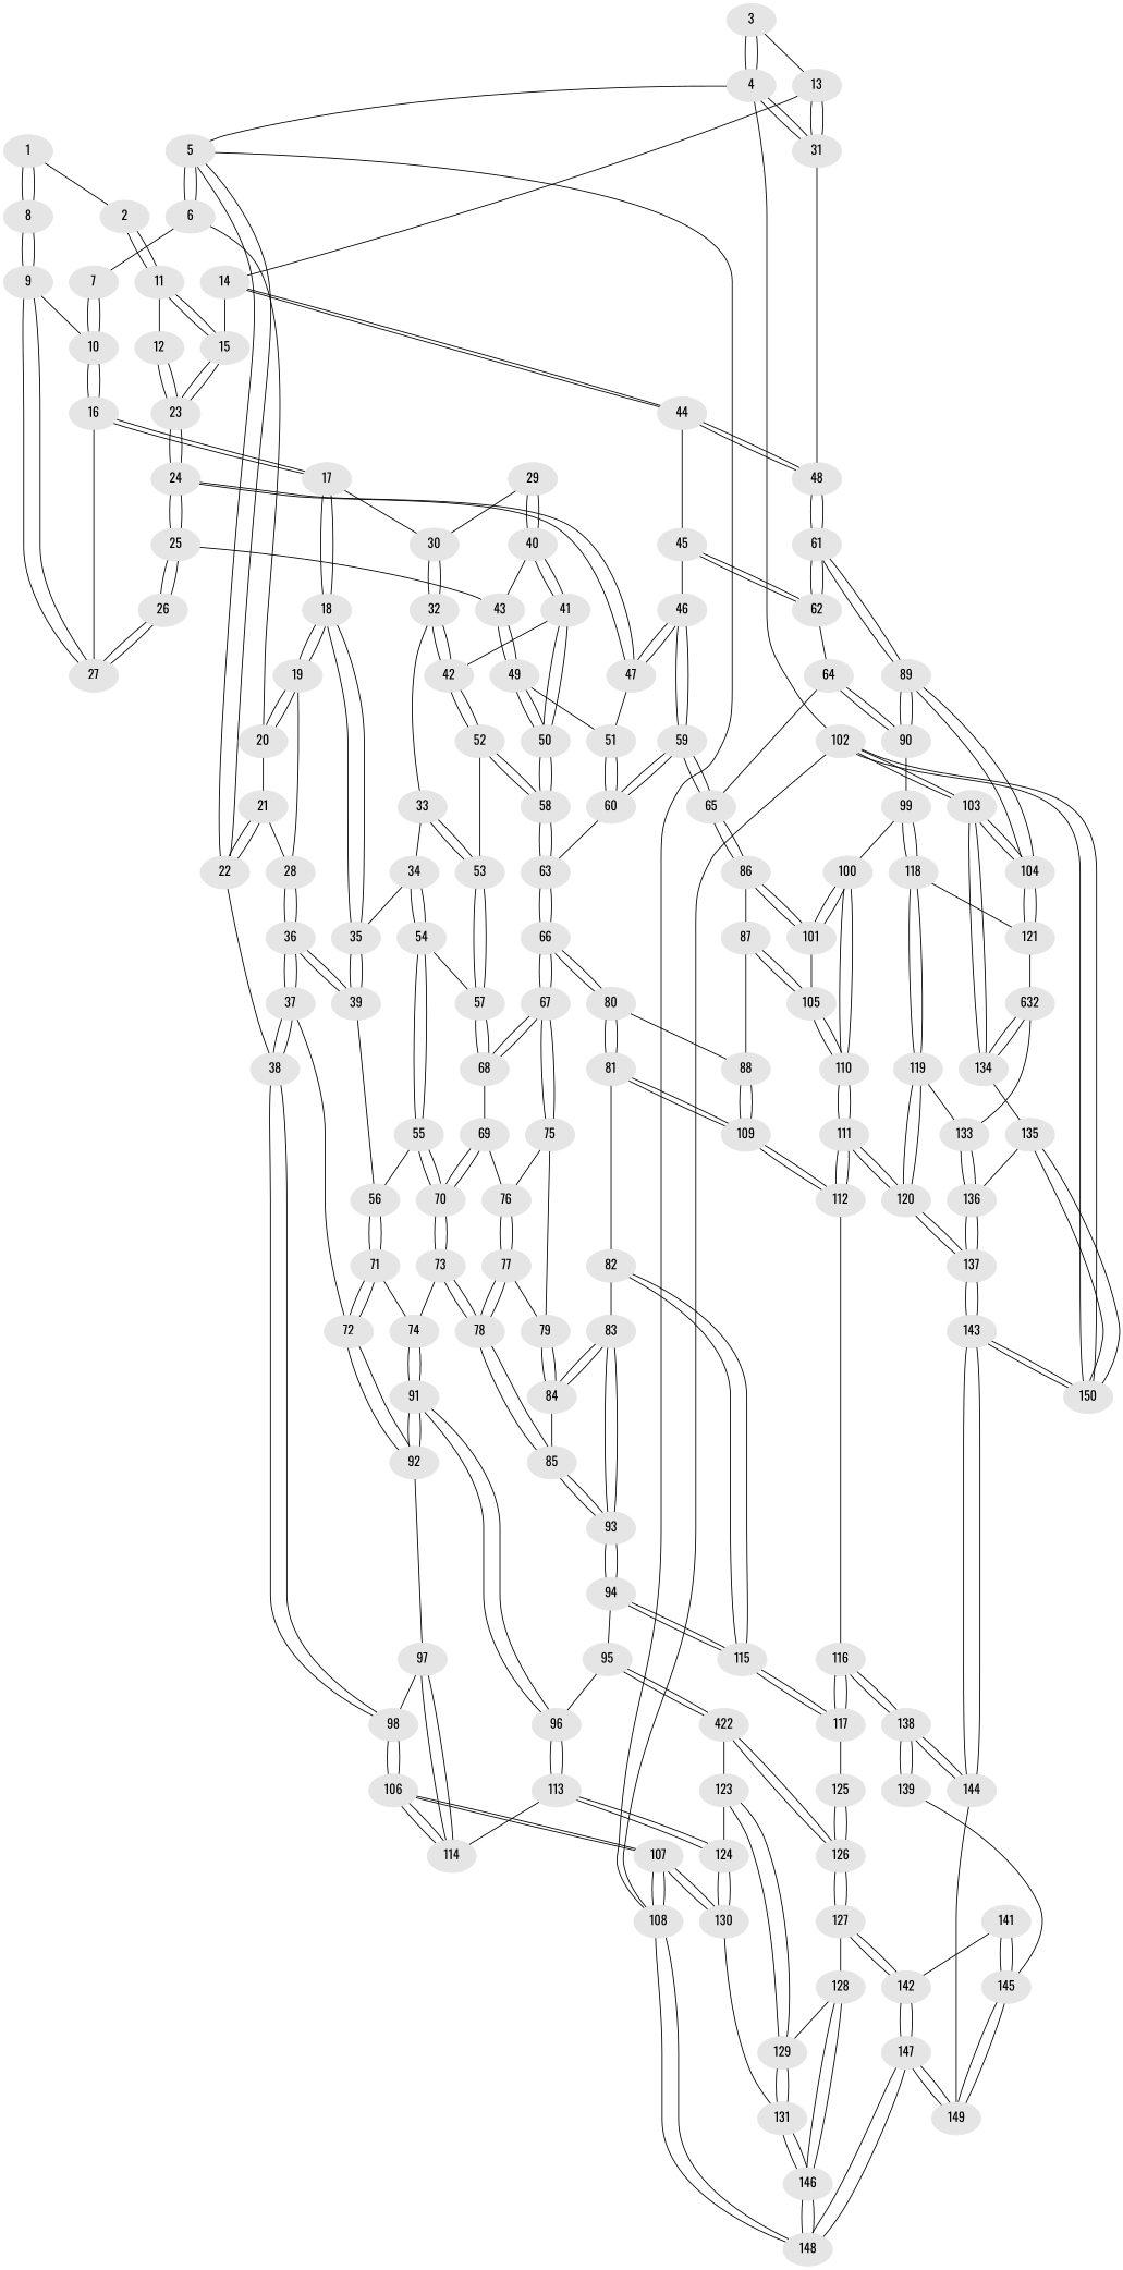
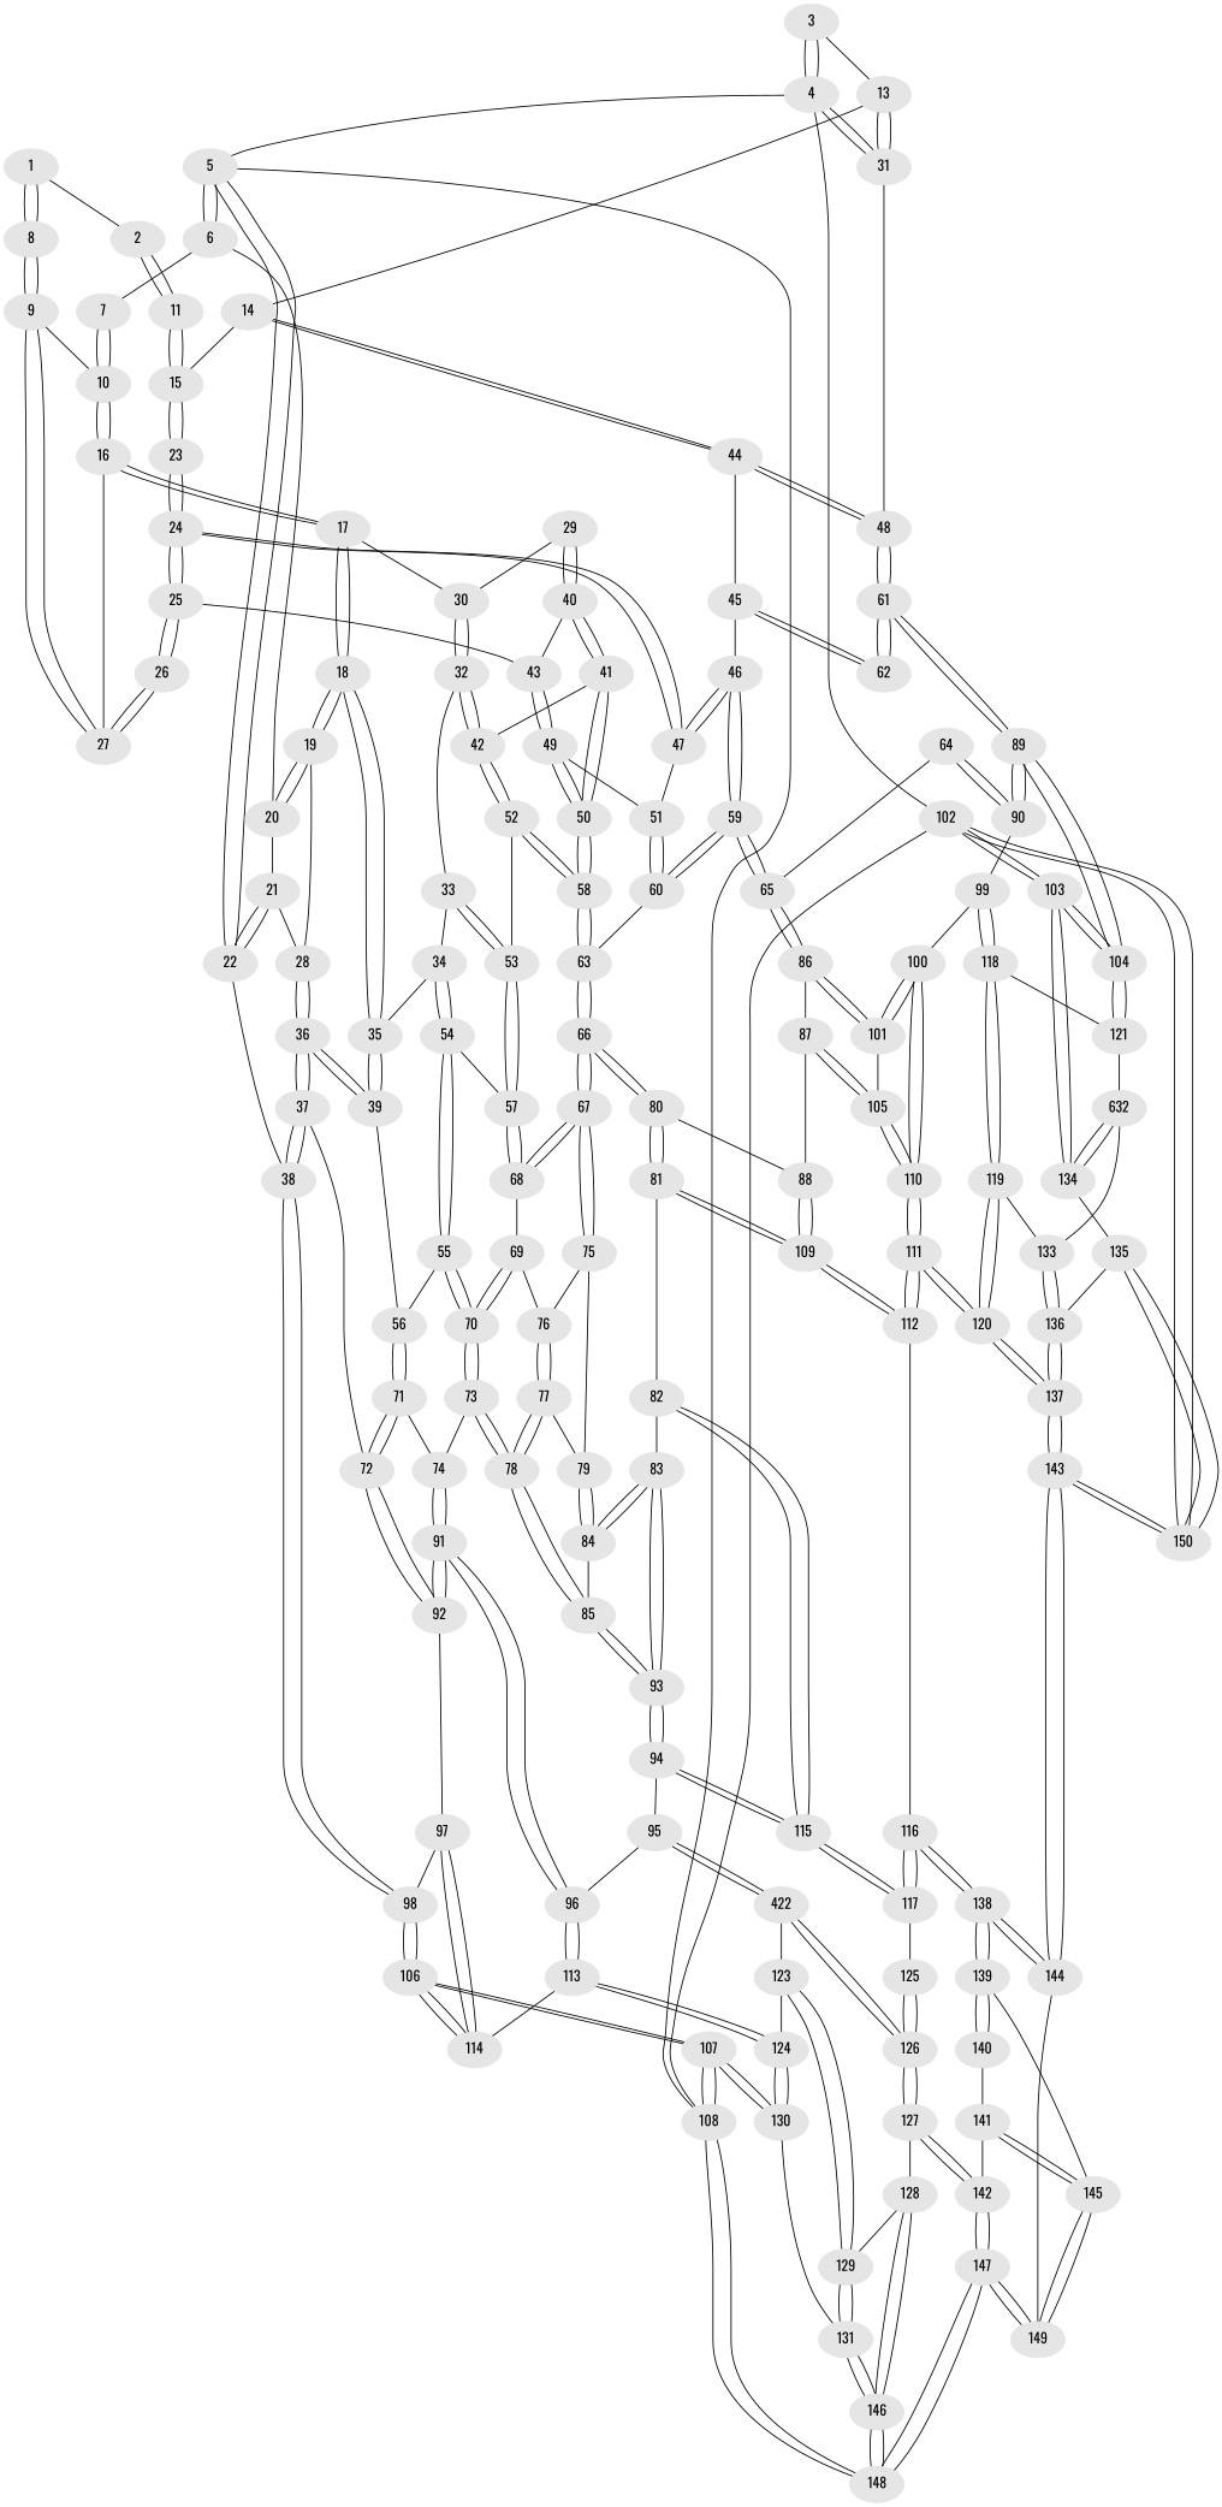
  graph {
    fontname=Oswald
    node [color=gray90 fontname=Oswald style=filled]
    edge [fontname=Oswald]
    1
    2
    8
    11
    9
    3
    4
    13
-   12
    15
    5
    31
    102
    14
    6
    22
    108
    48
    103
    150
    7
    20
    38
    148
    10
    21
    16
    27
    23
    17
    24
    44
    45
    18
    30
    19
    35
    32
    28
    39
    36
    98
    25
    47
    26
    43
    51
    49
    29
    40
    37
    41
    33
    42
    61
    34
    53
    52
    54
    57
    55
    56
    72
    92
    106
    71
    50
    58
    46
    62
    59
    64
    60
    65
    89
    63
    68
    70
    73
    74
    69
    66
    86
    90
    104
    67
    80
    99
    87
    101
    75
    81
    88
    76
    79
    77
    78
    91
    97
    85
    96
    84
    93
    82
    109
    83
    115
    112
    117
    94
    105
    110
    121
    100
    118
    113
    114
    95
    n119 [label=422]
    123
    126
    124
    107
    119
    111
    134
    135
    n128 [label=632]
    130
    131
    116
    120
    137
    138
    125
    139
    144
    133
    136
    143
    129
    127
+   140
    141
    128
    142
    146
    147
    145
    149
    1 -- 2
    1 -- 8
    1 -- 8
    2 -- 11
    2 -- 11
    8 -- 9
    8 -- 9
-   11 -- 12
    11 -- 15
    11 -- 15
    9 -- 10
    9 -- 27
    9 -- 27
    3 -- 4
    3 -- 4
    3 -- 13
    4 -- 5
    4 -- 31
    4 -- 31
    4 -- 102
    13 -- 31
    13 -- 31
    13 -- 14
-   12 -- 23
-   12 -- 23
    15 -- 23
    15 -- 23
    5 -- 6
    5 -- 6
    5 -- 22
    5 -- 22
    5 -- 108
    31 -- 48
    102 -- 108
    102 -- 103
    102 -- 103
    102 -- 150
    102 -- 150
    14 -- 15
    14 -- 44
    14 -- 44
    6 -- 7
    6 -- 20
    22 -- 38
    108 -- 148
    108 -- 148
    48 -- 61
    48 -- 61
    103 -- 104
    103 -- 104
    103 -- 134
    103 -- 134
    7 -- 10
    7 -- 10
    20 -- 21
    38 -- 98
    38 -- 98
    10 -- 16
    10 -- 16
    21 -- 22
    21 -- 22
    21 -- 28
    16 -- 27
    16 -- 17
    16 -- 17
    23 -- 24
    23 -- 24
    17 -- 18
    17 -- 18
    17 -- 30
    24 -- 25
    24 -- 25
    24 -- 47
    24 -- 47
    44 -- 48
    44 -- 48
    44 -- 45
    45 -- 46
    45 -- 62
    45 -- 62
    18 -- 19
    18 -- 19
    18 -- 35
    18 -- 35
    30 -- 32
    30 -- 32
    19 -- 20
    19 -- 20
    19 -- 28
    35 -- 39
    35 -- 39
    32 -- 33
    32 -- 42
    32 -- 42
    28 -- 36
    28 -- 36
    39 -- 56
    36 -- 39
    36 -- 39
    36 -- 37
    36 -- 37
    98 -- 106
    98 -- 106
    25 -- 26
    25 -- 26
    25 -- 43
    47 -- 51
    26 -- 27
    26 -- 27
    43 -- 49
    43 -- 49
    51 -- 60
    51 -- 60
    49 -- 51
    49 -- 50
    49 -- 50
    29 -- 30
    29 -- 40
    29 -- 40
    40 -- 43
    40 -- 41
    40 -- 41
    37 -- 38
    37 -- 38
    37 -- 72
    41 -- 42
    41 -- 50
    41 -- 50
    33 -- 34
    33 -- 53
    33 -- 53
    42 -- 52
    42 -- 52
    61 -- 62
    61 -- 62
    61 -- 89
    61 -- 89
    34 -- 35
    34 -- 54
    34 -- 54
    53 -- 57
    53 -- 57
    52 -- 53
    52 -- 58
    52 -- 58
    54 -- 57
    54 -- 55
    54 -- 55
    57 -- 68
    57 -- 68
    55 -- 56
    55 -- 70
    55 -- 70
    56 -- 71
    56 -- 71
    72 -- 92
    72 -- 92
    92 -- 97
    106 -- 114
    106 -- 114
    106 -- 107
    106 -- 107
    71 -- 72
    71 -- 72
    71 -- 74
    50 -- 58
    50 -- 58
    58 -- 63
    58 -- 63
    46 -- 47
    46 -- 47
    46 -- 59
    46 -- 59
-   62 -- 64
    59 -- 60
    59 -- 60
    59 -- 65
    59 -- 65
    64 -- 65
    64 -- 90
    64 -- 90
    60 -- 63
    65 -- 86
    65 -- 86
    89 -- 90
    89 -- 90
    89 -- 104
    89 -- 104
    63 -- 66
    63 -- 66
    68 -- 69
    70 -- 73
    70 -- 73
    73 -- 74
    73 -- 78
    73 -- 78
    74 -- 91
    74 -- 91
    69 -- 70
    69 -- 70
    69 -- 76
    66 -- 67
    66 -- 67
    66 -- 80
    66 -- 80
    86 -- 87
    86 -- 101
    86 -- 101
    90 -- 99
    104 -- 121
    104 -- 121
    67 -- 68
    67 -- 68
    67 -- 75
    67 -- 75
    80 -- 81
    80 -- 81
    80 -- 88
    99 -- 100
    99 -- 118
    99 -- 118
    87 -- 88
    87 -- 105
    87 -- 105
    101 -- 105
    75 -- 76
    75 -- 79
    81 -- 82
    81 -- 109
    81 -- 109
    88 -- 109
    88 -- 109
    76 -- 77
    76 -- 77
    79 -- 84
    79 -- 84
    77 -- 79
    77 -- 78
    77 -- 78
    78 -- 85
    78 -- 85
    91 -- 92
    91 -- 92
    91 -- 96
    91 -- 96
    97 -- 98
    97 -- 114
    97 -- 114
    85 -- 93
    85 -- 93
    96 -- 113
    96 -- 113
    84 -- 85
    93 -- 94
    93 -- 94
    82 -- 83
    82 -- 115
    82 -- 115
    109 -- 112
    109 -- 112
    83 -- 84
    83 -- 84
    83 -- 93
    83 -- 93
    115 -- 117
    115 -- 117
    112 -- 116
    117 -- 125
    94 -- 115
    94 -- 115
    94 -- 95
    105 -- 110
    105 -- 110
    110 -- 111
    110 -- 111
    121 -- n128
    100 -- 101
    100 -- 101
    100 -- 110
    100 -- 110
    118 -- 121
    118 -- 119
    118 -- 119
    113 -- 114
    113 -- 124
    113 -- 124
    95 -- 96
    95 -- n119
    95 -- n119
    n119 -- 123
    n119 -- 126
    n119 -- 126
    123 -- 124
    123 -- 129
    123 -- 129
    126 -- 127
    126 -- 127
    124 -- 130
    124 -- 130
    107 -- 108
    107 -- 108
    107 -- 130
    107 -- 130
    119 -- 120
    119 -- 120
    119 -- 133
    111 -- 112
    111 -- 112
    111 -- 120
    111 -- 120
    134 -- 135
    135 -- 150
    135 -- 150
    135 -- 136
    n128 -- 134
    n128 -- 134
    n128 -- 133
    130 -- 131
    131 -- 146
    131 -- 146
    116 -- 117
    116 -- 117
    116 -- 138
    116 -- 138
    120 -- 137
    120 -- 137
    137 -- 143
    137 -- 143
    138 -- 139
    138 -- 139
    138 -- 144
    138 -- 144
    125 -- 126
    125 -- 126
+   139 -- 140
+   139 -- 140
    139 -- 145
    144 -- 149
    133 -- 136
    133 -- 136
    136 -- 137
    136 -- 137
    143 -- 150
    143 -- 150
    143 -- 144
    143 -- 144
    129 -- 131
    129 -- 131
    127 -- 128
    127 -- 142
    127 -- 142
+   140 -- 141
    141 -- 142
    141 -- 145
    141 -- 145
    128 -- 129
    128 -- 146
    128 -- 146
    142 -- 147
    142 -- 147
    146 -- 148
    146 -- 148
    147 -- 148
    147 -- 148
    147 -- 149
    147 -- 149
    145 -- 149
    145 -- 149
  }
